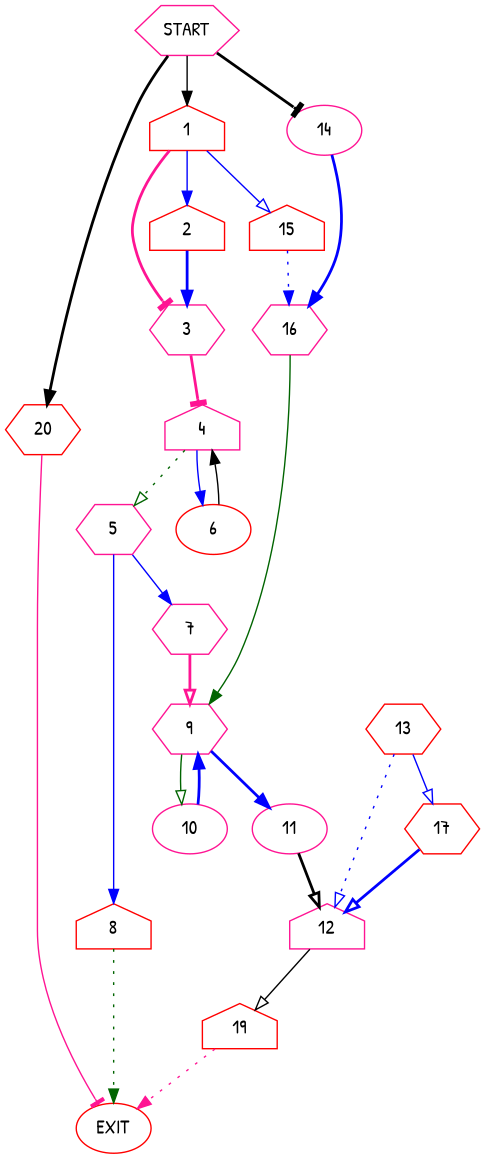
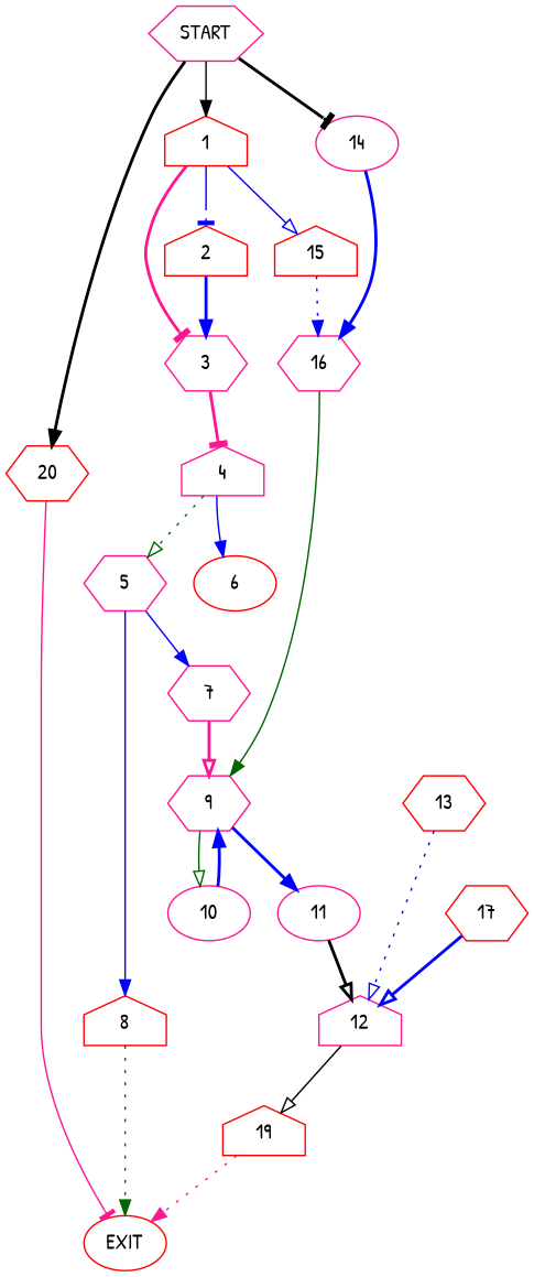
  digraph {
    fontname="Patrick Hand"
    node [color=deeppink fontname="Patrick Hand" shape=hexagon]
    edge [arrowhead=normal color=blue fontname="Patrick Hand" style=solid]
    n1 [label=START]
    1 [color=red shape=house]
    14 [shape=ellipse]
    20 [color=red]
    2 [color=red shape=house]
    3
    15 [color=red shape=house]
    16
    n9 [color=red label=EXIT shape=ellipse]
    4 [shape=house]
    5
    6 [color=red shape=ellipse]
    7
    8 [color=red shape=house]
    9
    10 [shape=ellipse]
    11 [shape=ellipse]
    12 [shape=house]
    19 [color=red shape=house]
    13 [color=red]
    17 [color=red]
    n1 -> 1 [color=black]
    n1 -> 14 [arrowhead=tee color=black style=bold]
    n1 -> 20 [color=black style=bold]
-   1 -> 2
+   1 -> 2 [arrowhead=tee]
    1 -> 3 [arrowhead=tee color=deeppink style=bold]
    1 -> 15 [arrowhead=onormal]
    14 -> 16 [style=bold]
    20 -> n9 [arrowhead=tee color=deeppink]
    2 -> 3 [style=bold]
    3 -> 4 [arrowhead=tee color=deeppink style=bold]
    15 -> 16 [style=dotted]
    16 -> 9 [color=darkgreen]
    4 -> 5 [arrowhead=onormal color=darkgreen style=dotted]
    4 -> 6
    5 -> 7
    5 -> 8
-   6 -> 4 [color=black]
    7 -> 9 [arrowhead=onormal color=deeppink style=bold]
    8 -> n9 [color=darkgreen style=dotted]
    9 -> 10 [arrowhead=onormal color=darkgreen]
    9 -> 11 [style=bold]
    10 -> 9 [style=bold]
    11 -> 12 [arrowhead=onormal color=black style=bold]
    12 -> 19 [arrowhead=onormal color=black]
    19 -> n9 [color=deeppink style=dotted]
    13 -> 12 [arrowhead=onormal style=dotted]
-   13 -> 17 [arrowhead=onormal]
    17 -> 12 [arrowhead=onormal style=bold]
  }
